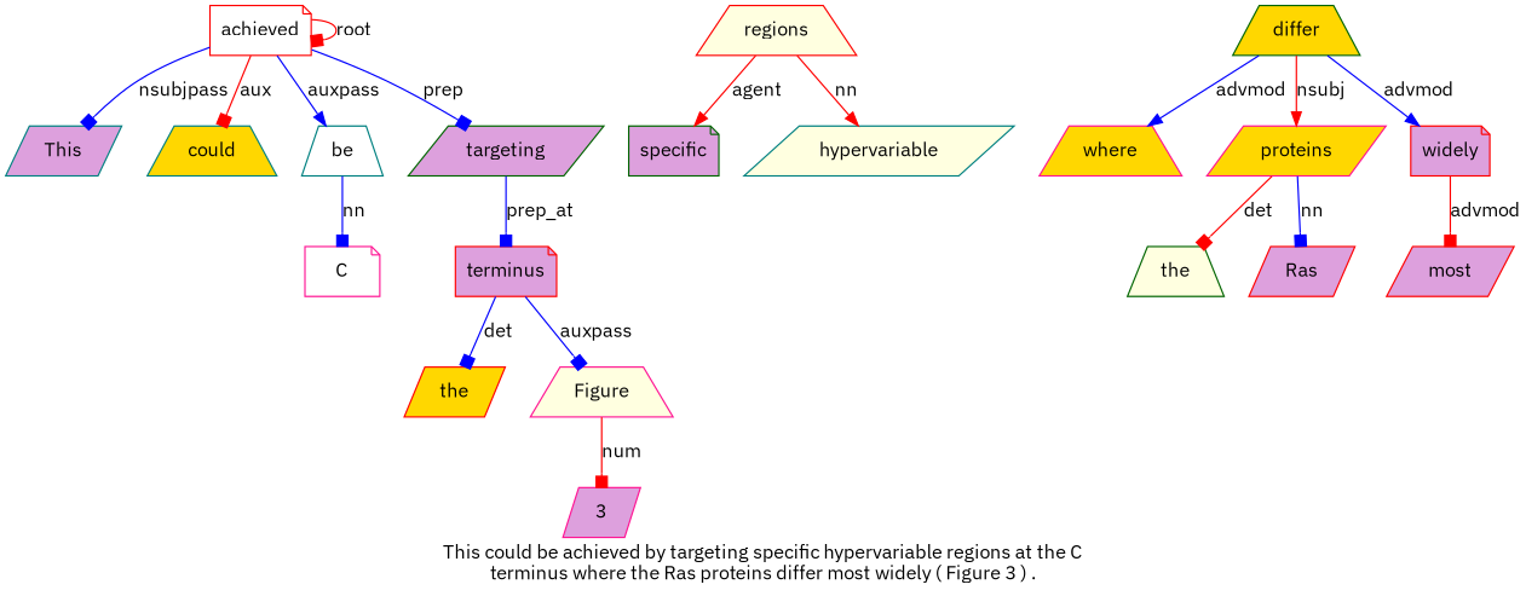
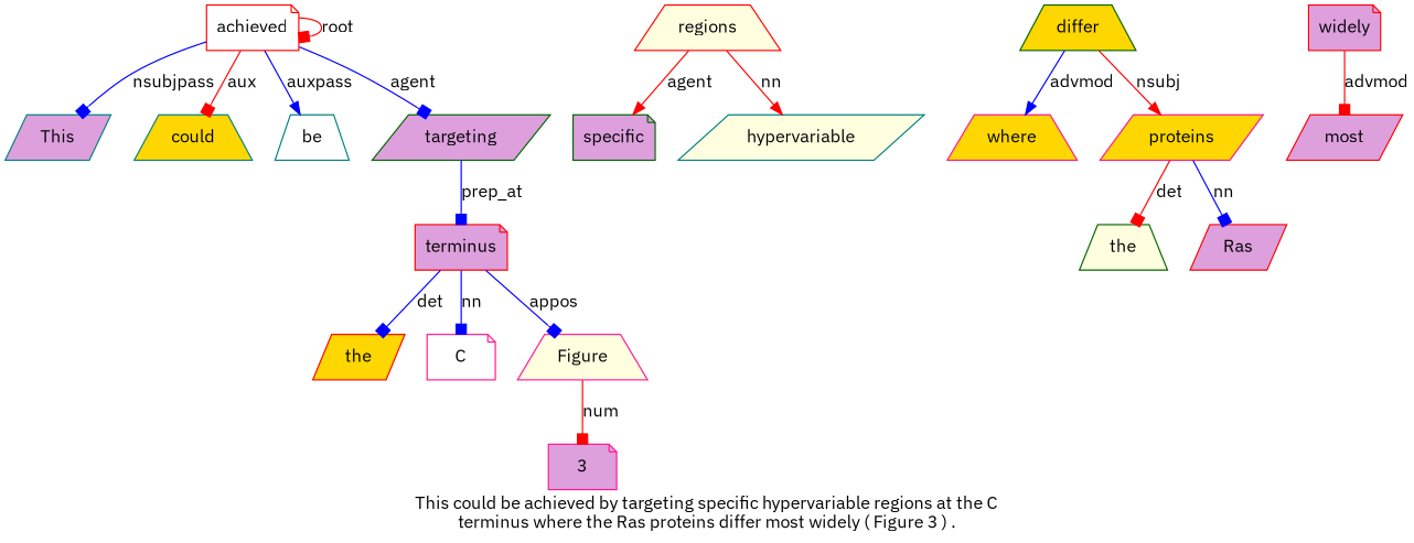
  digraph {
    fontname="IBM Plex Sans"
    label="This could be achieved by targeting specific hypervariable regions at the C\nterminus where the Ras proteins differ most widely ( Figure 3 ) ."
    node [color=red fillcolor=plum fontname="IBM Plex Sans" shape=parallelogram style=filled]
    edge [arrowhead=box color=blue fontname="IBM Plex Sans"]
    n1 [fillcolor=white label=achieved shape=note]
    n2 [color=teal label=This]
    n3 [color=teal fillcolor=gold label=could shape=trapezium]
    n4 [color=teal fillcolor=white label=be shape=trapezium]
    n5 [color=darkgreen label=targeting]
    n6 [label=terminus shape=note]
    n7 [fillcolor=lightyellow label=regions shape=trapezium]
    n8 [color=darkgreen label=specific shape=note]
    n9 [color=teal fillcolor=lightyellow label=hypervariable]
    n10 [fillcolor=gold label=the]
    n11 [color=deeppink fillcolor=white label=C shape=note]
    n12 [color=deeppink fillcolor=lightyellow label=Figure shape=trapezium]
    n13 [color=darkgreen fillcolor=gold label=differ shape=trapezium]
    n14 [color=deeppink fillcolor=gold label=where shape=trapezium]
    n15 [color=deeppink fillcolor=gold label=proteins]
    n16 [label=widely shape=note]
-   n17 [color=deeppink label=3]
+   n17 [color=deeppink label=3 shape=note]
    n18 [color=darkgreen fillcolor=lightyellow label=the shape=trapezium]
    n19 [label=Ras]
    n20 [label=most]
    n1 -> n1 [color=red label=root]
    n1 -> n2 [label=nsubjpass]
    n1 -> n3 [color=red label=aux]
    n1 -> n4 [arrowhead=normal label=auxpass]
-   n1 -> n5 [label=prep]
+   n1 -> n5 [label=agent]
    n5 -> n6 [label=prep_at]
    n6 -> n10 [label=det]
-   n4 -> n11 [label=nn]
-   n6 -> n12 [label=auxpass]
+   n6 -> n11 [label=nn]
+   n6 -> n12 [label=appos]
    n7 -> n8 [arrowhead=normal color=red label=agent]
    n7 -> n9 [arrowhead=normal color=red label=nn]
    n12 -> n17 [color=red label=num]
    n13 -> n14 [arrowhead=normal label=advmod]
    n13 -> n15 [arrowhead=normal color=red label=nsubj]
-   n13 -> n16 [arrowhead=normal label=advmod]
    n15 -> n18 [color=red label=det]
    n15 -> n19 [label=nn]
    n16 -> n20 [color=red label=advmod]
  }
